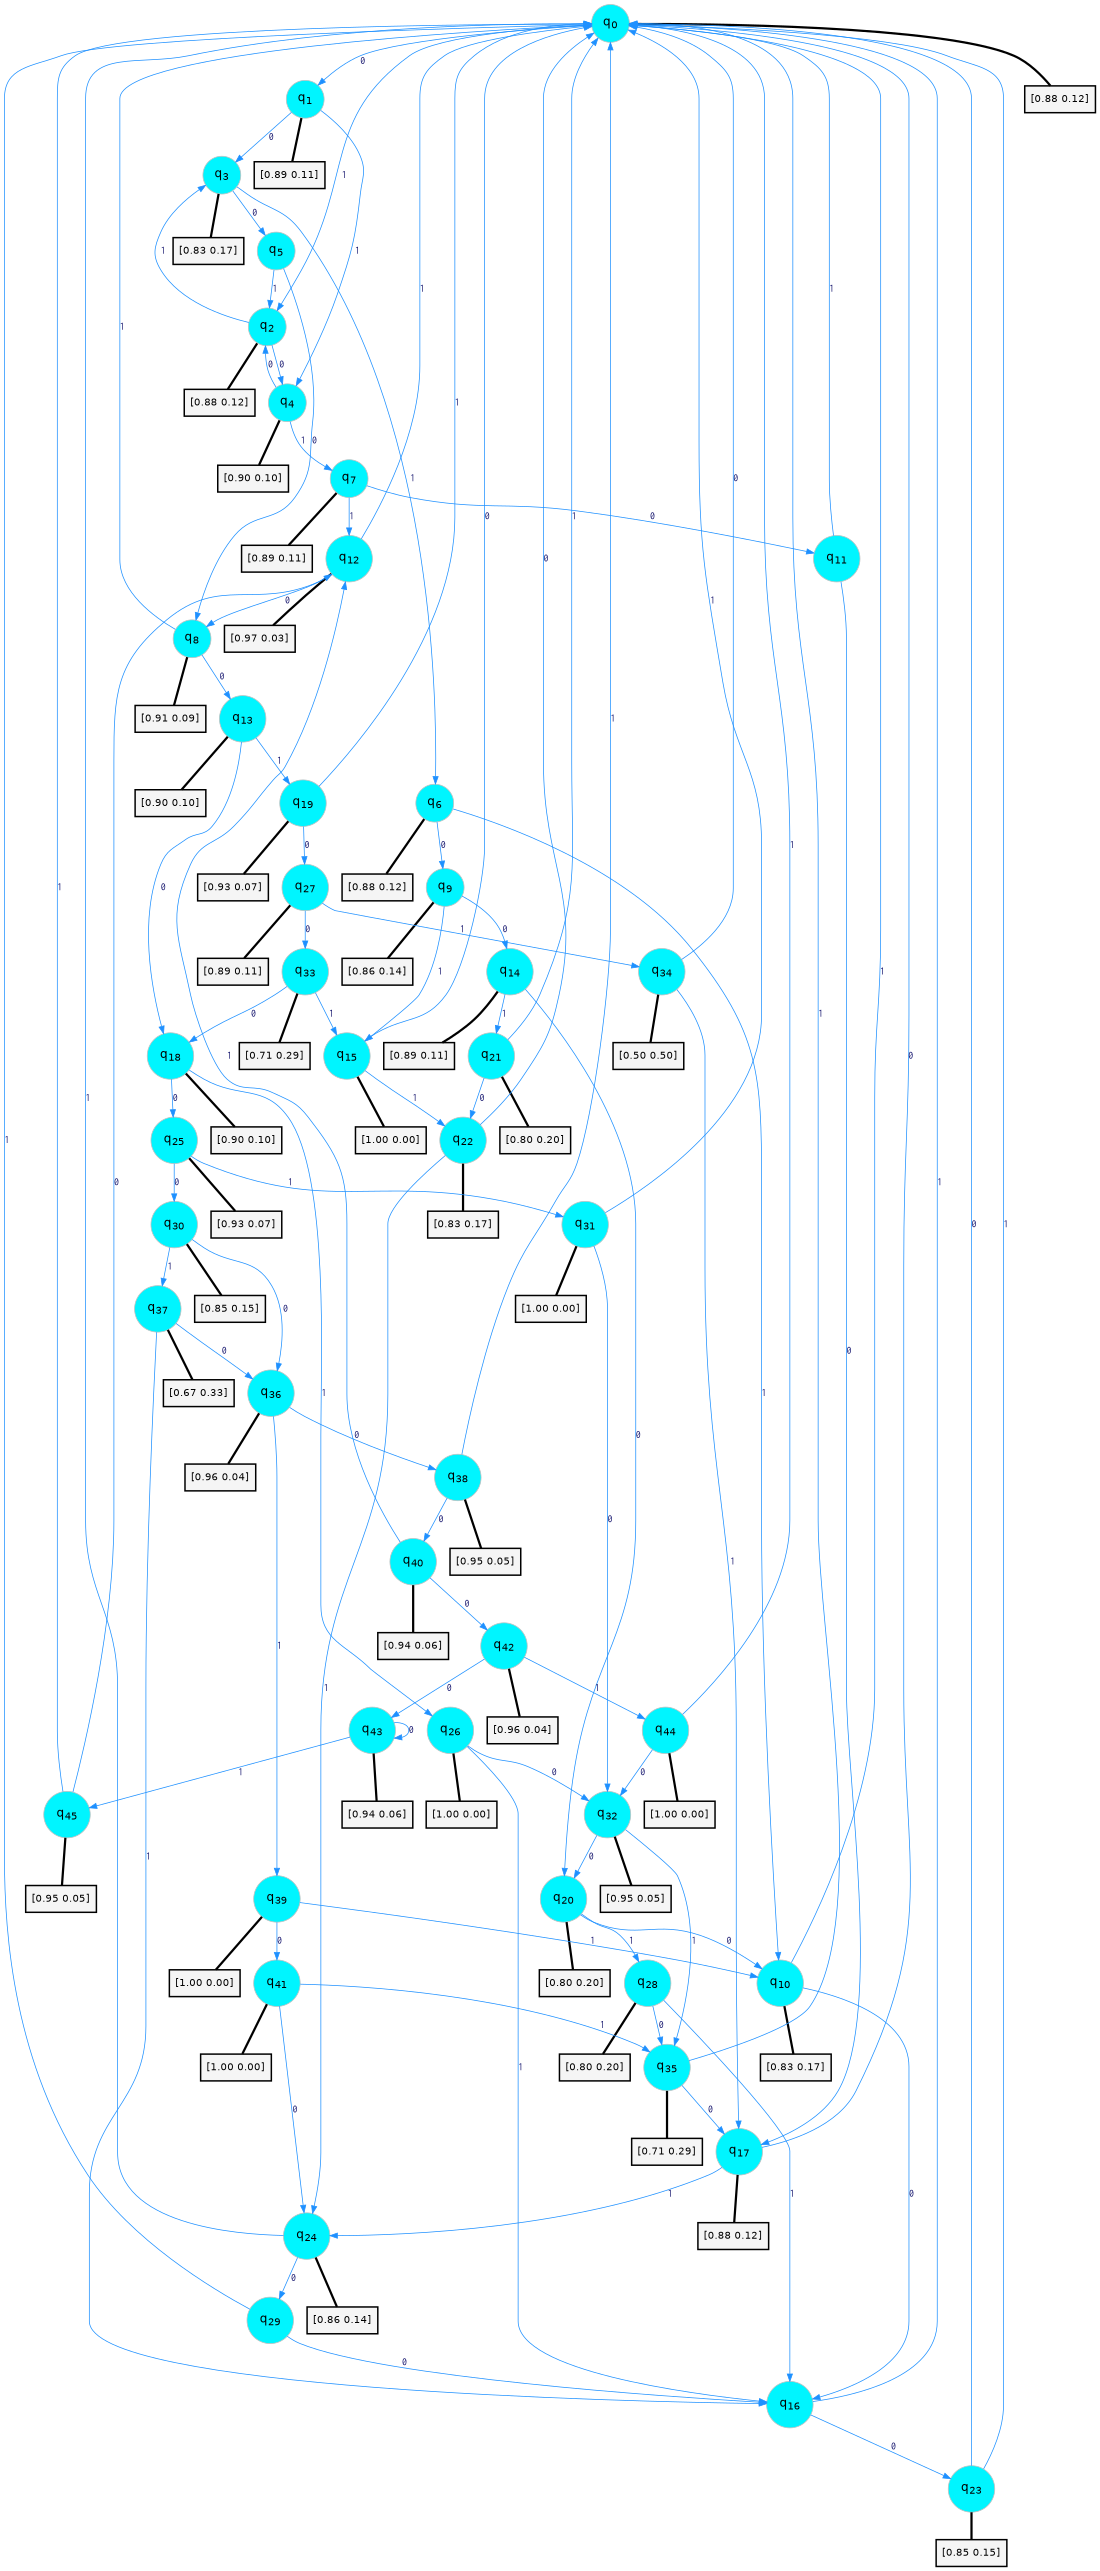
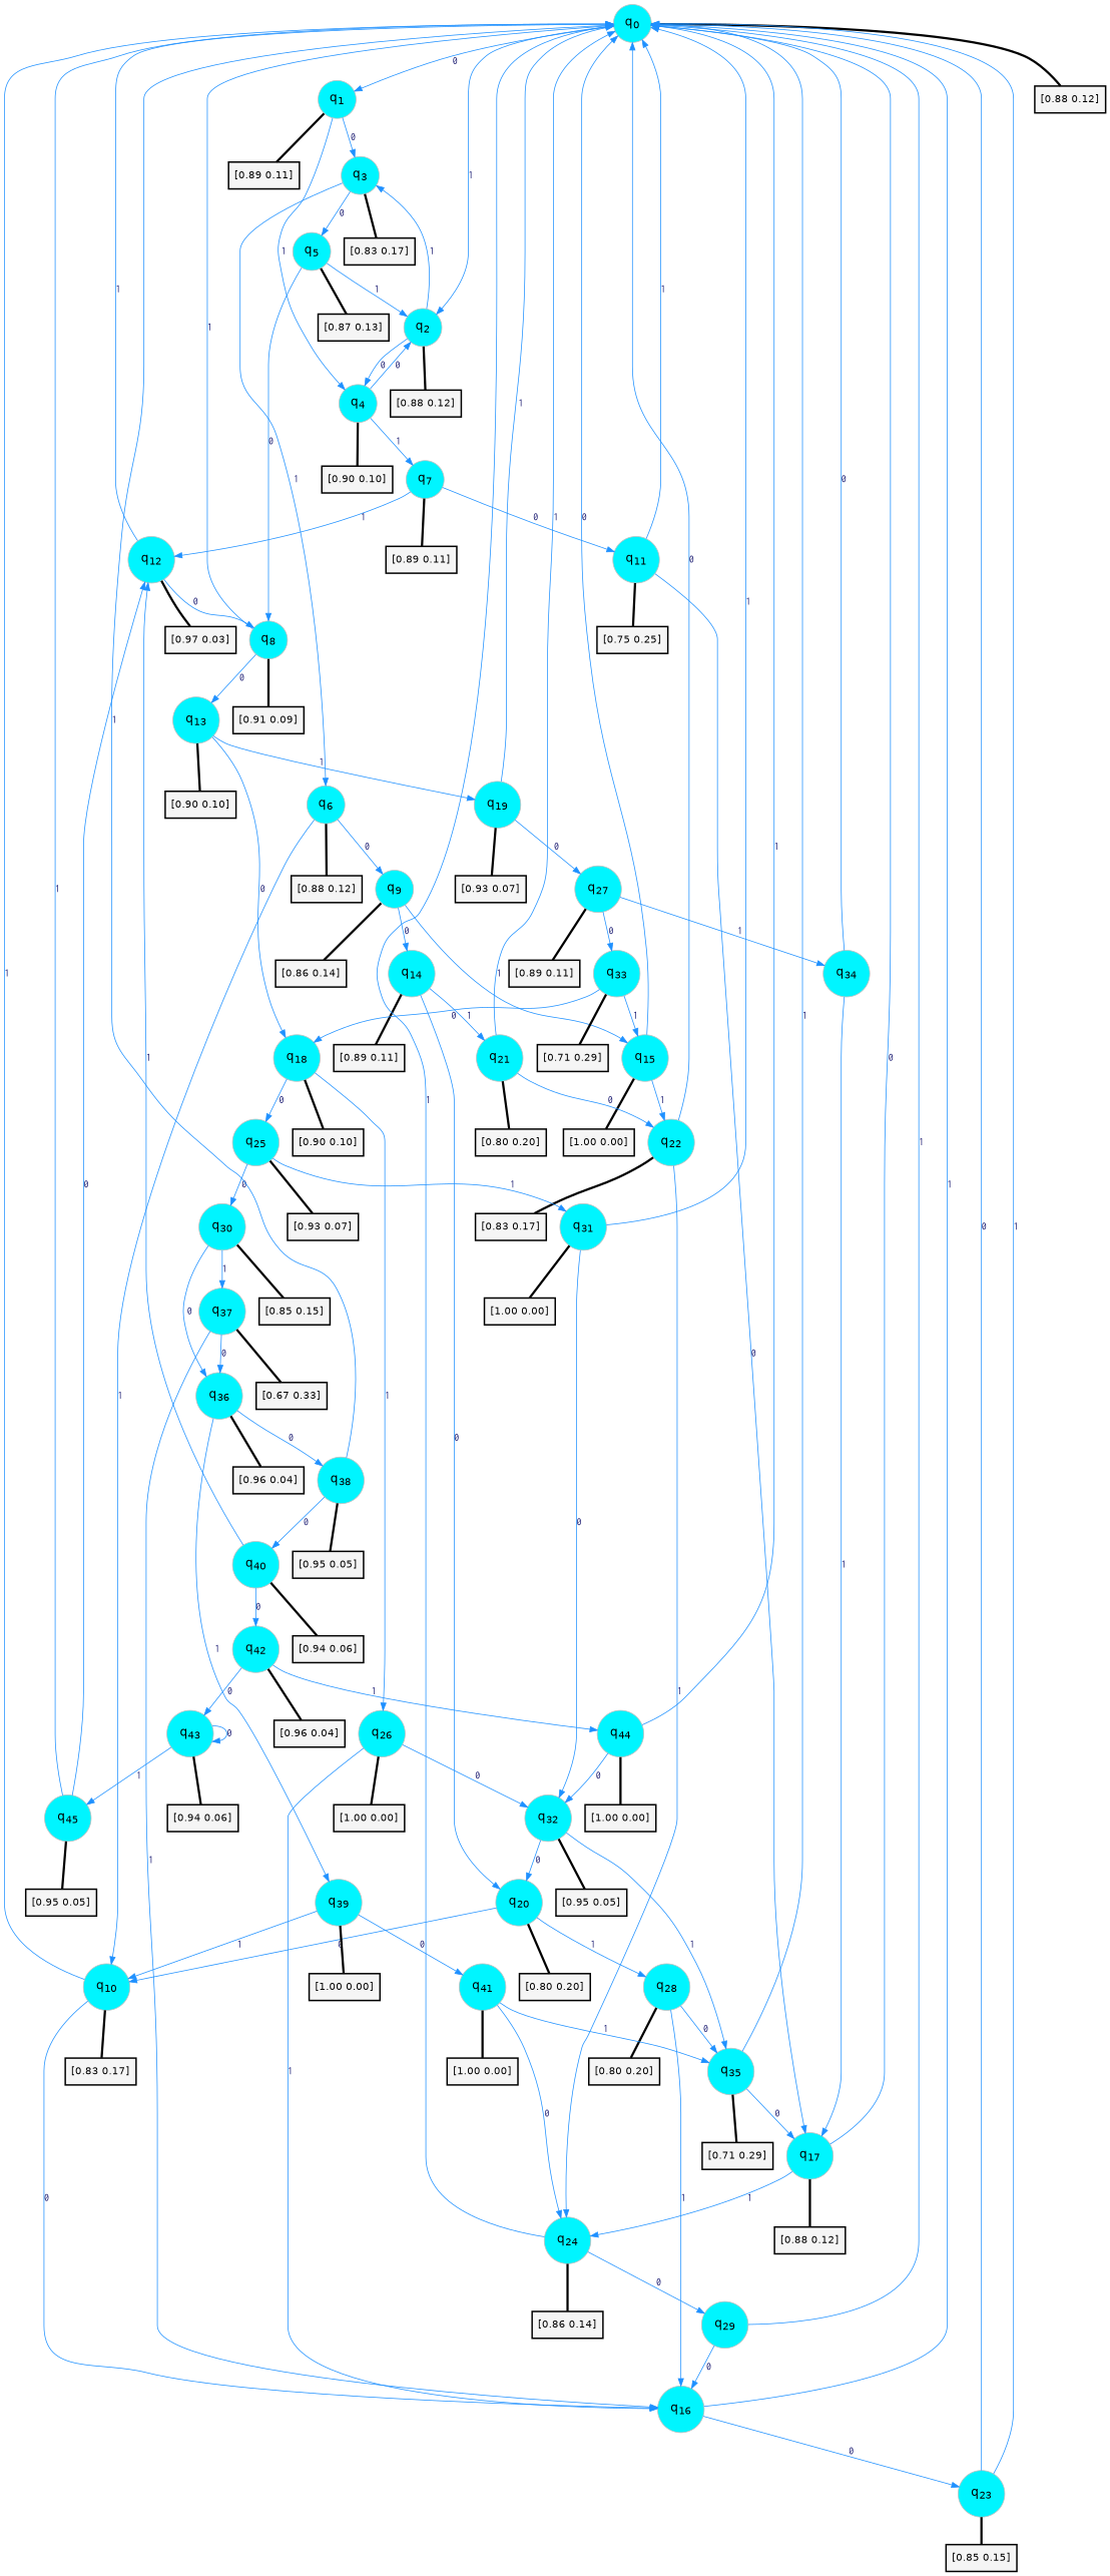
  digraph {
    rankdir=TD
    node [color=gray fillcolor=turquoise1 fontcolor=black fontname=Helvetica fontsize=16 fontweight=bold shape=circle style=filled]
    edge [arrowsize=1 color=dodgerblue1 fontcolor=midnightblue fontname=courier fontweight=bold penwidth=1 style=solid weight=20]
    n1 [label=<q<SUB>0</SUB>>]
    n2 [label=<q<SUB>1</SUB>>]
    n3 [label=<q<SUB>2</SUB>>]
    n4 [color=black fillcolor=whitesmoke fontsize=14 label="[0.88 0.12]" penwidth=2 shape=box]
    n5 [label=<q<SUB>3</SUB>>]
    n6 [label=<q<SUB>4</SUB>>]
    n7 [color=black fillcolor=whitesmoke fontsize=14 label="[0.89 0.11]" penwidth=2 shape=box]
    n8 [color=black fillcolor=whitesmoke fontsize=14 label="[0.88 0.12]" penwidth=2 shape=box]
    n9 [label=<q<SUB>5</SUB>>]
    n10 [label=<q<SUB>6</SUB>>]
    n11 [color=black fillcolor=whitesmoke fontsize=14 label="[0.83 0.17]" penwidth=2 shape=box]
    n12 [label=<q<SUB>7</SUB>>]
    n13 [color=black fillcolor=whitesmoke fontsize=14 label="[0.90 0.10]" penwidth=2 shape=box]
    n14 [label=<q<SUB>8</SUB>>]
+   n15 [color=black fillcolor=whitesmoke fontsize=14 label="[0.87 0.13]" penwidth=2 shape=box]
    n16 [label=<q<SUB>9</SUB>>]
    n17 [label=<q<SUB>10</SUB>>]
    n18 [color=black fillcolor=whitesmoke fontsize=14 label="[0.88 0.12]" penwidth=2 shape=box]
    n19 [label=<q<SUB>11</SUB>>]
    n20 [label=<q<SUB>12</SUB>>]
    n21 [color=black fillcolor=whitesmoke fontsize=14 label="[0.89 0.11]" penwidth=2 shape=box]
    n22 [label=<q<SUB>13</SUB>>]
    n23 [color=black fillcolor=whitesmoke fontsize=14 label="[0.91 0.09]" penwidth=2 shape=box]
    n24 [label=<q<SUB>14</SUB>>]
    n25 [label=<q<SUB>15</SUB>>]
    n26 [color=black fillcolor=whitesmoke fontsize=14 label="[0.86 0.14]" penwidth=2 shape=box]
    n27 [label=<q<SUB>16</SUB>>]
    n28 [color=black fillcolor=whitesmoke fontsize=14 label="[0.83 0.17]" penwidth=2 shape=box]
    n29 [label=<q<SUB>17</SUB>>]
+   n30 [color=black fillcolor=whitesmoke fontsize=14 label="[0.75 0.25]" penwidth=2 shape=box]
    n31 [color=black fillcolor=whitesmoke fontsize=14 label="[0.97 0.03]" penwidth=2 shape=box]
    n32 [label=<q<SUB>18</SUB>>]
    n33 [label=<q<SUB>19</SUB>>]
    n34 [color=black fillcolor=whitesmoke fontsize=14 label="[0.90 0.10]" penwidth=2 shape=box]
    n35 [label=<q<SUB>20</SUB>>]
    n36 [label=<q<SUB>21</SUB>>]
    n37 [color=black fillcolor=whitesmoke fontsize=14 label="[0.89 0.11]" penwidth=2 shape=box]
    n38 [label=<q<SUB>22</SUB>>]
    n39 [color=black fillcolor=whitesmoke fontsize=14 label="[1.00 0.00]" penwidth=2 shape=box]
    n40 [label=<q<SUB>23</SUB>>]
    n41 [label=<q<SUB>24</SUB>>]
    n42 [color=black fillcolor=whitesmoke fontsize=14 label="[0.88 0.12]" penwidth=2 shape=box]
    n43 [label=<q<SUB>25</SUB>>]
    n44 [label=<q<SUB>26</SUB>>]
    n45 [color=black fillcolor=whitesmoke fontsize=14 label="[0.90 0.10]" penwidth=2 shape=box]
    n46 [label=<q<SUB>27</SUB>>]
    n47 [color=black fillcolor=whitesmoke fontsize=14 label="[0.93 0.07]" penwidth=2 shape=box]
    n48 [label=<q<SUB>28</SUB>>]
    n49 [color=black fillcolor=whitesmoke fontsize=14 label="[0.80 0.20]" penwidth=2 shape=box]
    n50 [color=black fillcolor=whitesmoke fontsize=14 label="[0.80 0.20]" penwidth=2 shape=box]
    n51 [color=black fillcolor=whitesmoke fontsize=14 label="[0.83 0.17]" penwidth=2 shape=box]
    n52 [color=black fillcolor=whitesmoke fontsize=14 label="[0.85 0.15]" penwidth=2 shape=box]
    n53 [label=<q<SUB>29</SUB>>]
    n54 [color=black fillcolor=whitesmoke fontsize=14 label="[0.86 0.14]" penwidth=2 shape=box]
    n55 [label=<q<SUB>30</SUB>>]
    n56 [label=<q<SUB>31</SUB>>]
    n57 [color=black fillcolor=whitesmoke fontsize=14 label="[0.93 0.07]" penwidth=2 shape=box]
    n58 [label=<q<SUB>32</SUB>>]
    n59 [color=black fillcolor=whitesmoke fontsize=14 label="[1.00 0.00]" penwidth=2 shape=box]
    n60 [label=<q<SUB>33</SUB>>]
    n61 [label=<q<SUB>34</SUB>>]
    n62 [color=black fillcolor=whitesmoke fontsize=14 label="[0.89 0.11]" penwidth=2 shape=box]
    n63 [label=<q<SUB>35</SUB>>]
    n64 [color=black fillcolor=whitesmoke fontsize=14 label="[0.80 0.20]" penwidth=2 shape=box]
    n65 [label=<q<SUB>36</SUB>>]
    n66 [label=<q<SUB>37</SUB>>]
    n67 [color=black fillcolor=whitesmoke fontsize=14 label="[0.85 0.15]" penwidth=2 shape=box]
    n68 [color=black fillcolor=whitesmoke fontsize=14 label="[1.00 0.00]" penwidth=2 shape=box]
    n69 [color=black fillcolor=whitesmoke fontsize=14 label="[0.95 0.05]" penwidth=2 shape=box]
    n70 [color=black fillcolor=whitesmoke fontsize=14 label="[0.71 0.29]" penwidth=2 shape=box]
-   n71 [color=black fillcolor=whitesmoke fontsize=14 label="[0.50 0.50]" penwidth=2 shape=box]
    n72 [color=black fillcolor=whitesmoke fontsize=14 label="[0.71 0.29]" penwidth=2 shape=box]
    n73 [label=<q<SUB>38</SUB>>]
    n74 [label=<q<SUB>39</SUB>>]
    n75 [color=black fillcolor=whitesmoke fontsize=14 label="[0.96 0.04]" penwidth=2 shape=box]
    n76 [color=black fillcolor=whitesmoke fontsize=14 label="[0.67 0.33]" penwidth=2 shape=box]
    n77 [label=<q<SUB>40</SUB>>]
    n78 [color=black fillcolor=whitesmoke fontsize=14 label="[0.95 0.05]" penwidth=2 shape=box]
    n79 [label=<q<SUB>41</SUB>>]
    n80 [color=black fillcolor=whitesmoke fontsize=14 label="[1.00 0.00]" penwidth=2 shape=box]
    n81 [label=<q<SUB>42</SUB>>]
    n82 [color=black fillcolor=whitesmoke fontsize=14 label="[0.94 0.06]" penwidth=2 shape=box]
    n83 [color=black fillcolor=whitesmoke fontsize=14 label="[1.00 0.00]" penwidth=2 shape=box]
    n84 [label=<q<SUB>43</SUB>>]
    n85 [label=<q<SUB>44</SUB>>]
    n86 [color=black fillcolor=whitesmoke fontsize=14 label="[0.96 0.04]" penwidth=2 shape=box]
    n87 [label=<q<SUB>45</SUB>>]
    n88 [color=black fillcolor=whitesmoke fontsize=14 label="[0.94 0.06]" penwidth=2 shape=box]
    n89 [color=black fillcolor=whitesmoke fontsize=14 label="[1.00 0.00]" penwidth=2 shape=box]
    n90 [color=black fillcolor=whitesmoke fontsize=14 label="[0.95 0.05]" penwidth=2 shape=box]
    n1 -> n2 [label=0]
    n1 -> n3 [label=1]
    n1 -> n4 [arrowhead=none color=black penwidth=3]
    n2 -> n5 [label=0]
    n2 -> n6 [label=1]
    n2 -> n7 [arrowhead=none color=black penwidth=3]
    n3 -> n5 [label=1]
    n3 -> n6 [label=0]
    n3 -> n8 [arrowhead=none color=black penwidth=3]
    n5 -> n9 [label=0]
    n5 -> n10 [label=1]
    n5 -> n11 [arrowhead=none color=black penwidth=3]
    n6 -> n3 [label=0]
    n6 -> n12 [label=1]
    n6 -> n13 [arrowhead=none color=black penwidth=3]
    n9 -> n3 [label=1]
    n9 -> n14 [label=0]
+   n9 -> n15 [arrowhead=none color=black penwidth=3]
    n10 -> n16 [label=0]
    n10 -> n17 [label=1]
    n10 -> n18 [arrowhead=none color=black penwidth=3]
    n12 -> n19 [label=0]
    n12 -> n20 [label=1]
    n12 -> n21 [arrowhead=none color=black penwidth=3]
    n14 -> n1 [label=1]
    n14 -> n22 [label=0]
    n14 -> n23 [arrowhead=none color=black penwidth=3]
    n16 -> n24 [label=0]
    n16 -> n25 [label=1]
    n16 -> n26 [arrowhead=none color=black penwidth=3]
    n17 -> n1 [label=1]
    n17 -> n27 [label=0]
    n17 -> n28 [arrowhead=none color=black penwidth=3]
    n19 -> n1 [label=1]
    n19 -> n29 [label=0]
+   n19 -> n30 [arrowhead=none color=black penwidth=3]
    n20 -> n1 [label=1]
    n20 -> n14 [label=0]
    n20 -> n31 [arrowhead=none color=black penwidth=3]
    n22 -> n32 [label=0]
    n22 -> n33 [label=1]
    n22 -> n34 [arrowhead=none color=black penwidth=3]
    n24 -> n35 [label=0]
    n24 -> n36 [label=1]
    n24 -> n37 [arrowhead=none color=black penwidth=3]
    n25 -> n1 [label=0]
    n25 -> n38 [label=1]
    n25 -> n39 [arrowhead=none color=black penwidth=3]
    n27 -> n1 [label=1]
    n27 -> n40 [label=0]
    n29 -> n1 [label=0]
    n29 -> n41 [label=1]
    n29 -> n42 [arrowhead=none color=black penwidth=3]
    n32 -> n43 [label=0]
    n32 -> n44 [label=1]
    n32 -> n45 [arrowhead=none color=black penwidth=3]
    n33 -> n1 [label=1]
    n33 -> n46 [label=0]
    n33 -> n47 [arrowhead=none color=black penwidth=3]
    n35 -> n17 [label=0]
    n35 -> n48 [label=1]
    n35 -> n49 [arrowhead=none color=black penwidth=3]
    n36 -> n1 [label=1]
    n36 -> n38 [label=0]
    n36 -> n50 [arrowhead=none color=black penwidth=3]
    n38 -> n1 [label=0]
    n38 -> n41 [label=1]
    n38 -> n51 [arrowhead=none color=black penwidth=3]
    n40 -> n1 [label=0]
    n40 -> n1 [label=1]
    n40 -> n52 [arrowhead=none color=black penwidth=3]
    n41 -> n1 [label=1]
    n41 -> n53 [label=0]
    n41 -> n54 [arrowhead=none color=black penwidth=3]
    n43 -> n55 [label=0]
    n43 -> n56 [label=1]
    n43 -> n57 [arrowhead=none color=black penwidth=3]
    n44 -> n27 [label=1]
    n44 -> n58 [label=0]
    n44 -> n59 [arrowhead=none color=black penwidth=3]
    n46 -> n60 [label=0]
    n46 -> n61 [label=1]
    n46 -> n62 [arrowhead=none color=black penwidth=3]
    n48 -> n27 [label=1]
    n48 -> n63 [label=0]
    n48 -> n64 [arrowhead=none color=black penwidth=3]
    n53 -> n1 [label=1]
    n53 -> n27 [label=0]
    n55 -> n65 [label=0]
    n55 -> n66 [label=1]
    n55 -> n67 [arrowhead=none color=black penwidth=3]
    n56 -> n1 [label=1]
    n56 -> n58 [label=0]
    n56 -> n68 [arrowhead=none color=black penwidth=3]
    n58 -> n35 [label=0]
    n58 -> n63 [label=1]
    n58 -> n69 [arrowhead=none color=black penwidth=3]
    n60 -> n25 [label=1]
    n60 -> n32 [label=0]
    n60 -> n70 [arrowhead=none color=black penwidth=3]
    n61 -> n1 [label=0]
    n61 -> n29 [label=1]
-   n61 -> n71 [arrowhead=none color=black penwidth=3]
    n63 -> n1 [label=1]
    n63 -> n29 [label=0]
    n63 -> n72 [arrowhead=none color=black penwidth=3]
    n65 -> n73 [label=0]
    n65 -> n74 [label=1]
    n65 -> n75 [arrowhead=none color=black penwidth=3]
    n66 -> n27 [label=1]
    n66 -> n65 [label=0]
    n66 -> n76 [arrowhead=none color=black penwidth=3]
    n73 -> n1 [label=1]
    n73 -> n77 [label=0]
    n73 -> n78 [arrowhead=none color=black penwidth=3]
    n74 -> n17 [label=1]
    n74 -> n79 [label=0]
    n74 -> n80 [arrowhead=none color=black penwidth=3]
    n77 -> n20 [label=1]
    n77 -> n81 [label=0]
    n77 -> n82 [arrowhead=none color=black penwidth=3]
    n79 -> n41 [label=0]
    n79 -> n63 [label=1]
    n79 -> n83 [arrowhead=none color=black penwidth=3]
    n81 -> n84 [label=0]
    n81 -> n85 [label=1]
    n81 -> n86 [arrowhead=none color=black penwidth=3]
    n84 -> n84 [label=0]
    n84 -> n87 [label=1]
    n84 -> n88 [arrowhead=none color=black penwidth=3]
    n85 -> n1 [label=1]
    n85 -> n58 [label=0]
    n85 -> n89 [arrowhead=none color=black penwidth=3]
    n87 -> n1 [label=1]
    n87 -> n20 [label=0]
    n87 -> n90 [arrowhead=none color=black penwidth=3]
  }
